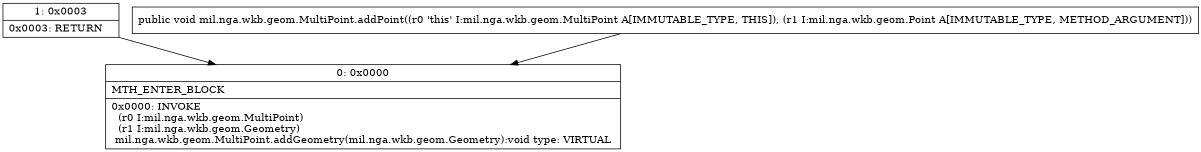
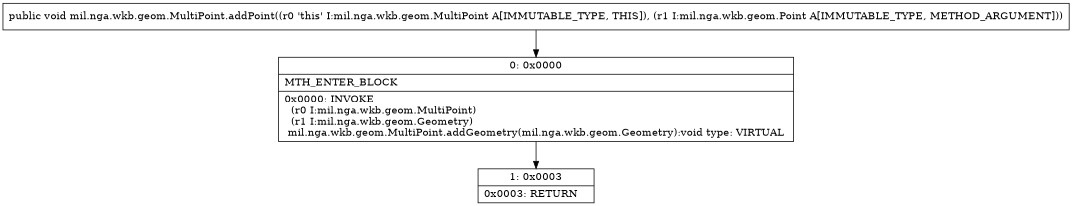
  digraph {
    node [shape=record]
    n1 [label="{0\:\ 0x0000|MTH_ENTER_BLOCK\l|0x0000: INVOKE  \l  (r0 I:mil.nga.wkb.geom.MultiPoint)\l  (r1 I:mil.nga.wkb.geom.Geometry)\l mil.nga.wkb.geom.MultiPoint.addGeometry(mil.nga.wkb.geom.Geometry):void type: VIRTUAL \l}"]
    n2 [label="{1\:\ 0x0003|0x0003: RETURN   \l}"]
    n3 [label="{public void mil.nga.wkb.geom.MultiPoint.addPoint((r0 'this' I:mil.nga.wkb.geom.MultiPoint A[IMMUTABLE_TYPE, THIS]), (r1 I:mil.nga.wkb.geom.Point A[IMMUTABLE_TYPE, METHOD_ARGUMENT])) }"]
-   n2 -> n1
+   n1 -> n2
    n3 -> n1
  }
